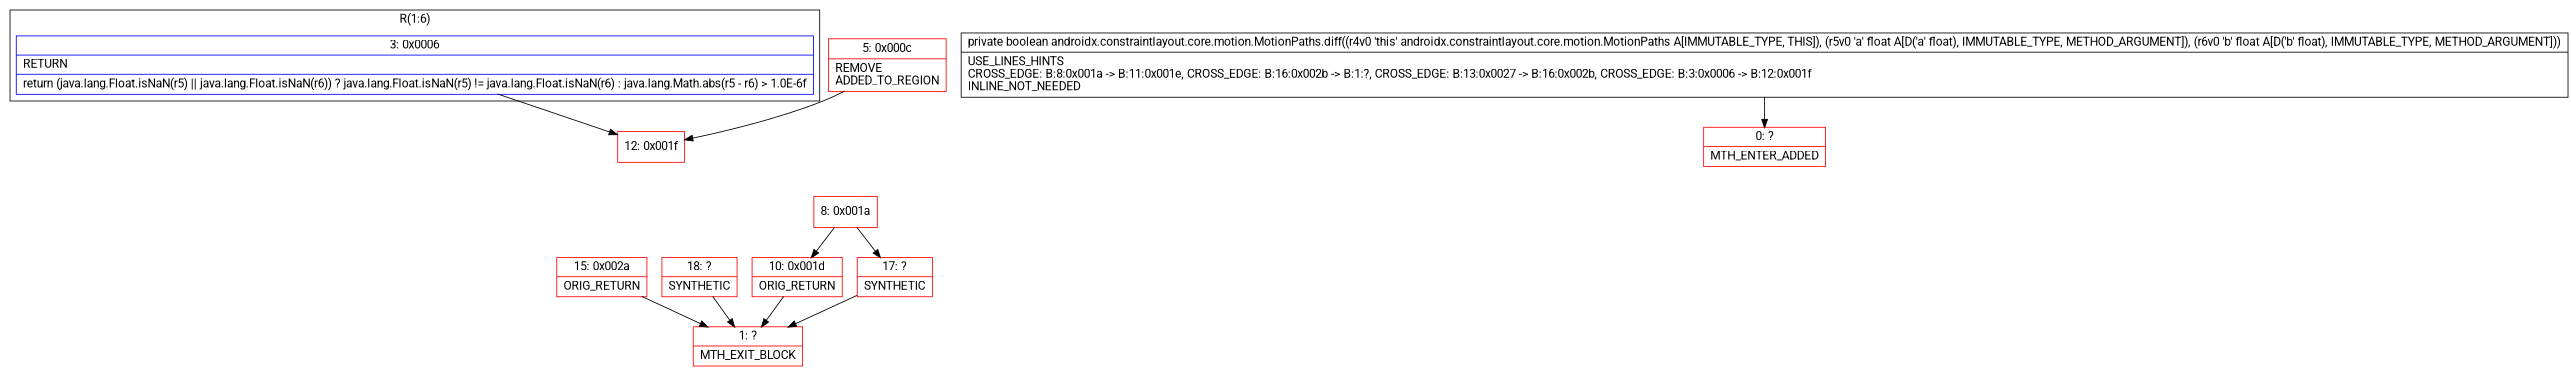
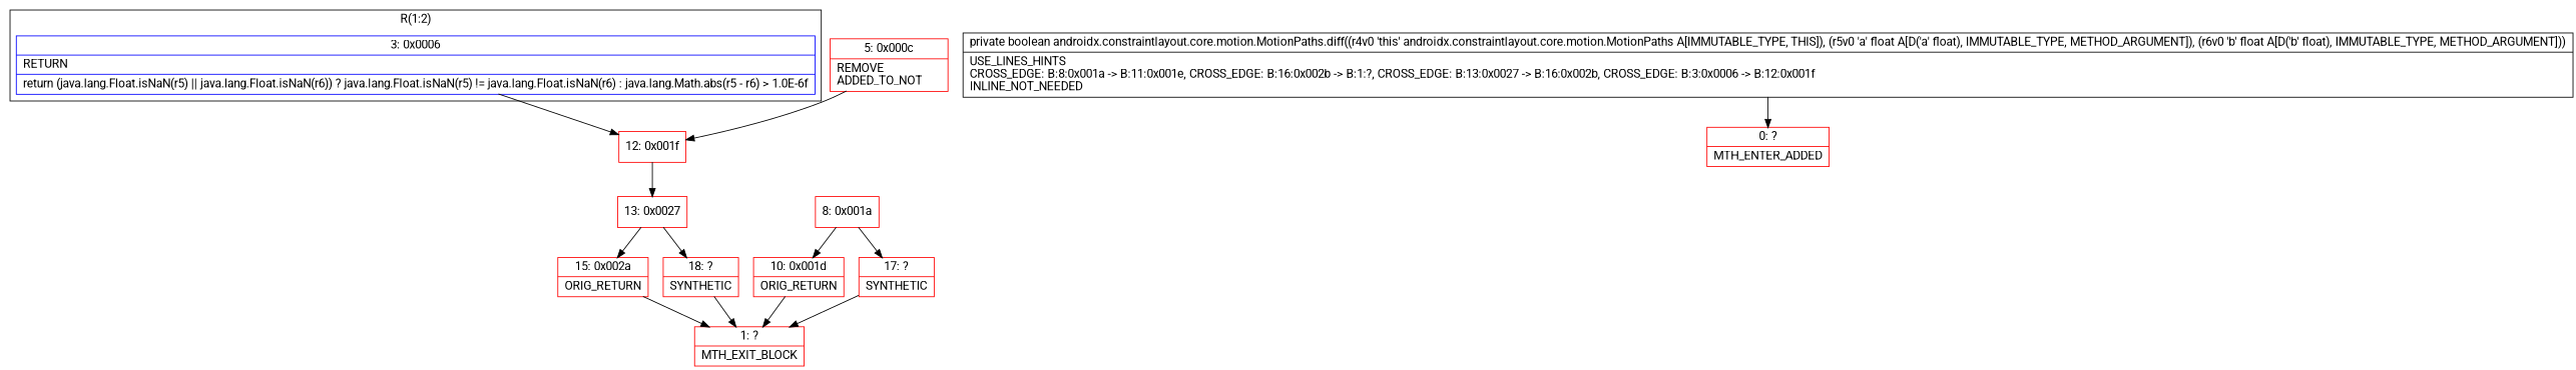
  digraph {
    fontname=Roboto
    node [color=red fontname=Roboto shape=record]
    edge [fontname=Roboto]
    n1 [color=blue label="{3\:\ 0x0006|RETURN\l|return (java.lang.Float.isNaN(r5) \|\| java.lang.Float.isNaN(r6)) ? java.lang.Float.isNaN(r5) != java.lang.Float.isNaN(r6) : java.lang.Math.abs(r5 \- r6) \> 1.0E\-6f\l}"]
    n2 [label="{12\:\ 0x001f}"]
+   n3 [label="{13\:\ 0x0027}"]
    n4 [label="{0\:\ ?|MTH_ENTER_ADDED\l}"]
-   n5 [label="{5\:\ 0x000c|REMOVE\lADDED_TO_REGION\l}"]
+   n5 [label="{5\:\ 0x000c|REMOVE\lADDED_TO_NOT\l}"]
    n6 [label="{8\:\ 0x001a}"]
    n7 [label="{10\:\ 0x001d|ORIG_RETURN\l}"]
    n8 [label="{17\:\ ?|SYNTHETIC\l}"]
    n9 [label="{1\:\ ?|MTH_EXIT_BLOCK\l}"]
    n10 [label="{15\:\ 0x002a|ORIG_RETURN\l}"]
    n11 [label="{18\:\ ?|SYNTHETIC\l}"]
    n12 [label="{private boolean androidx.constraintlayout.core.motion.MotionPaths.diff((r4v0 'this' androidx.constraintlayout.core.motion.MotionPaths A[IMMUTABLE_TYPE, THIS]), (r5v0 'a' float A[D('a' float), IMMUTABLE_TYPE, METHOD_ARGUMENT]), (r6v0 'b' float A[D('b' float), IMMUTABLE_TYPE, METHOD_ARGUMENT]))  | USE_LINES_HINTS\lCROSS_EDGE: B:8:0x001a \-\> B:11:0x001e, CROSS_EDGE: B:16:0x002b \-\> B:1:?, CROSS_EDGE: B:13:0x0027 \-\> B:16:0x002b, CROSS_EDGE: B:3:0x0006 \-\> B:12:0x001f\lINLINE_NOT_NEEDED\l}" color=""]
    subgraph cluster_1 {
-     label="R(1:6)"
+     label="R(1:2)"
      n1
    }
    n1 -> n2
+   n2 -> n3
+   n3 -> n10
+   n3 -> n11
    n5 -> n2
    n6 -> n7
    n6 -> n8
    n7 -> n9
    n8 -> n9
    n10 -> n9
    n11 -> n9
    n12 -> n4
  }
